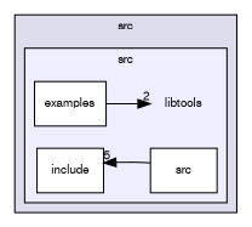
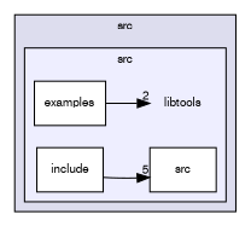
  digraph {
    compound=true
    rankdir=LR
    node [fontname=FreeSans fontsize=10 shape=box color=black fillcolor=white style=filled]
    edge [labeldistance=1.5 labelfontname=FreeSans labelfontsize=10]
    n1 [label=libtools shape=plaintext color="" fillcolor="" style=""]
    n2 [label=examples]
    n3 [label=include]
    n4 [label=src]
    subgraph cluster_1 {
      bgcolor="#ddddee"
      fontname=FreeSans
      fontsize=10
      label=src
      pencolor=black
      subgraph cluster_2 {
        bgcolor="#eeeeff"
        fontname=FreeSans
        fontsize=10
        label=src
        pencolor=black
        n1
        n2
        n3
        n4
      }
    }
    n2 -> n1 [headlabel=2]
-   n4 -> n3 [headlabel=5]
+   n3 -> n4 [headlabel=5]
  }
